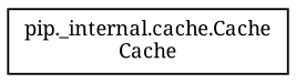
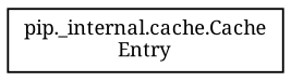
  digraph {
    rankdir=LR
    fontname="Noto Serif"
-   n1 [color=black fillcolor=white fontname="Noto Serif" fontsize=10 height=0.2 label="pip._internal.cache.Cache\lCache" shape=record style=filled width=0.4]
+   n1 [color=black fillcolor=white fontname="Noto Serif" fontsize=10 height=0.2 label="pip._internal.cache.Cache\lEntry" shape=record style=filled width=0.4]
  }
